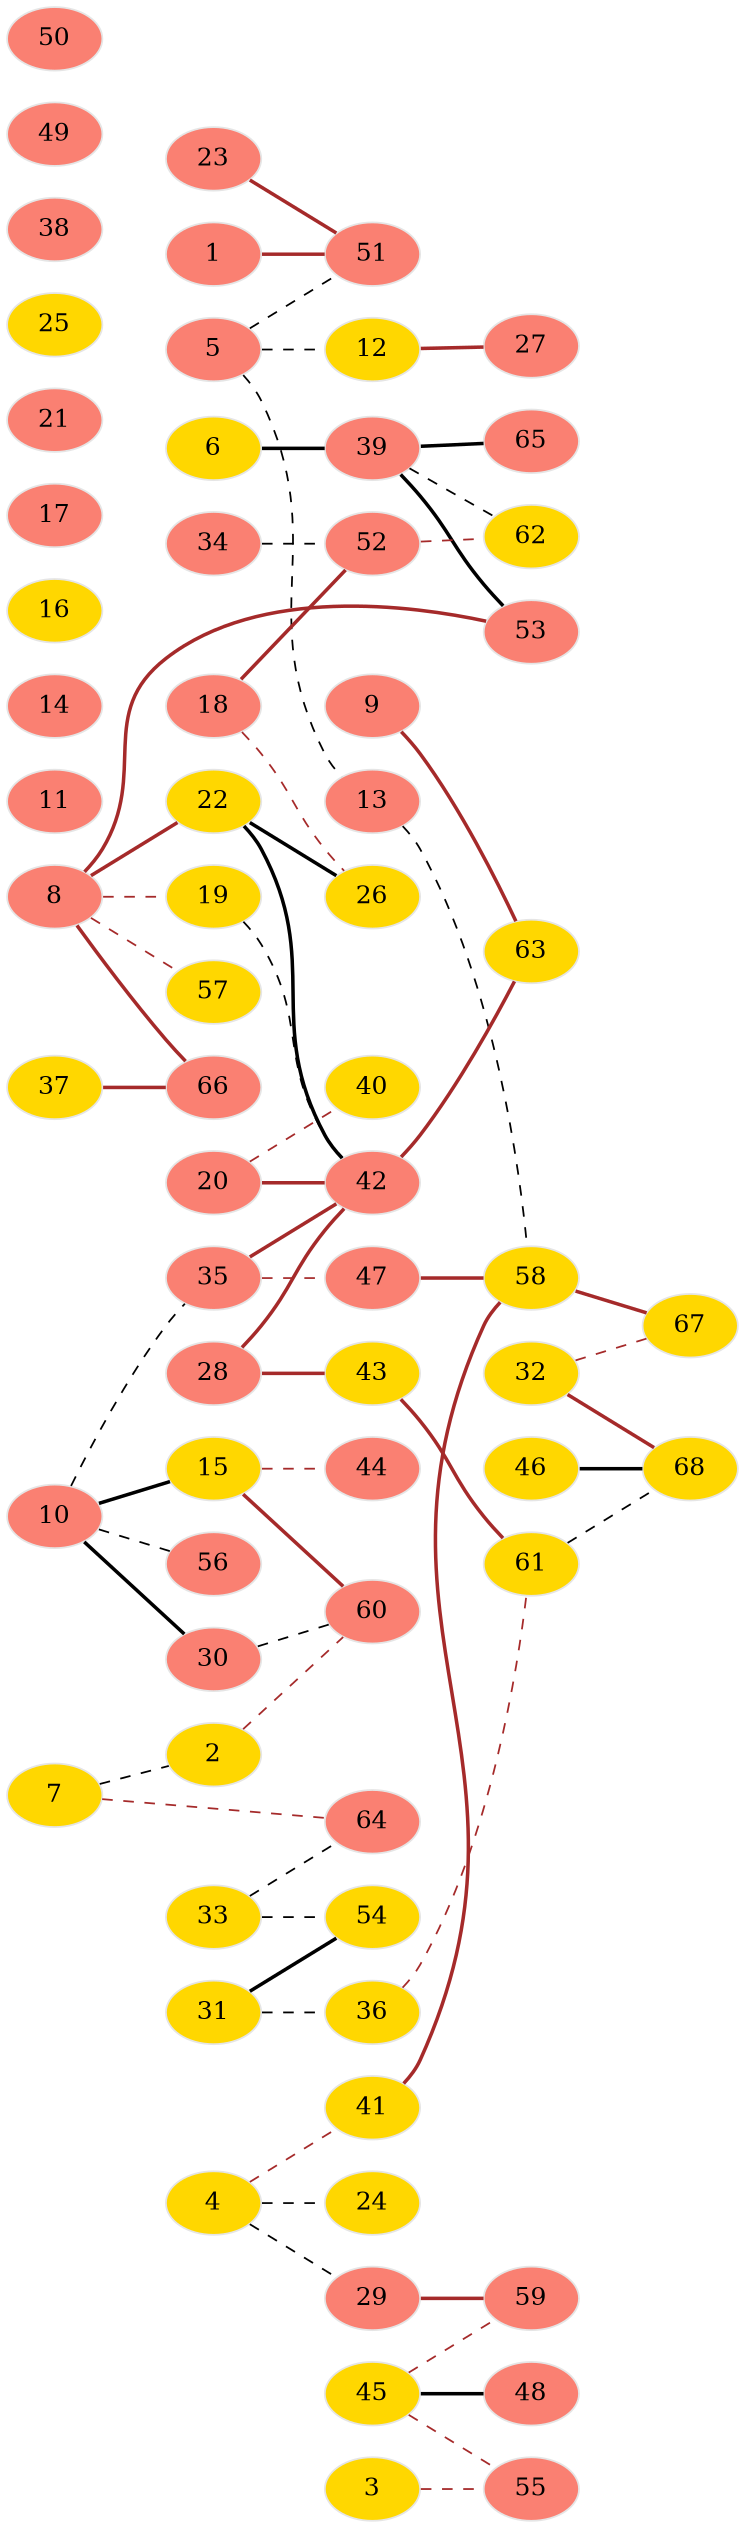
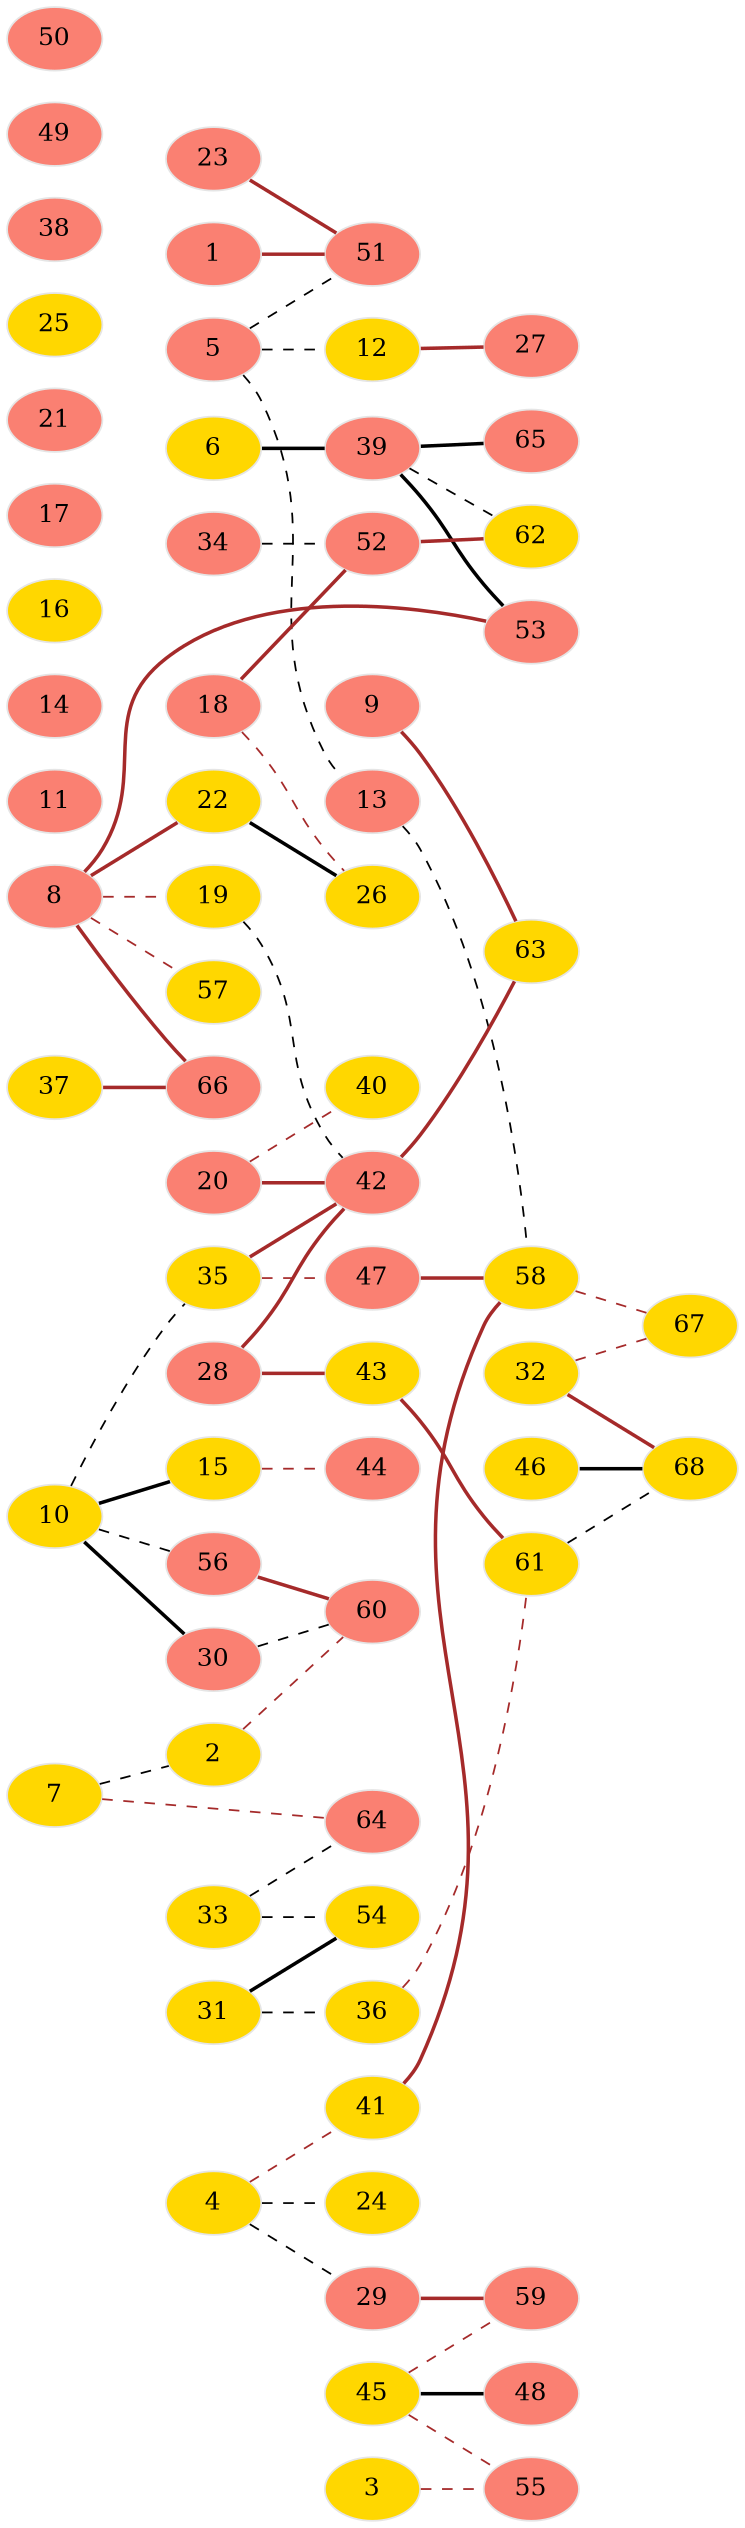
  graph {
    rankdir=LR
    node [color=gray90 fillcolor=salmon style=filled]
    edge [color=brown style=bold]
    1
    51
    2 [fillcolor=gold]
    60
    3 [fillcolor=gold]
    55
    4 [fillcolor=gold]
    24 [fillcolor=gold]
    29
    41 [fillcolor=gold]
    59
    58 [fillcolor=gold]
    5
    12 [fillcolor=gold]
    13
    27
    6 [fillcolor=gold]
    39
    53
    62 [fillcolor=gold]
    65
    7 [fillcolor=gold]
    64
    19 [fillcolor=gold]
    8
    22 [fillcolor=gold]
    57 [fillcolor=gold]
    66
    42
    26 [fillcolor=gold]
    63 [fillcolor=gold]
    9
    15 [fillcolor=gold]
-   10
+   10 [fillcolor=gold]
    30
-   35
+   35 [fillcolor=gold]
    56
    44
    47
    11
    67 [fillcolor=gold]
    14
    16 [fillcolor=gold]
    17
    18
    52
    20
    40 [fillcolor=gold]
    21
    23
    25 [fillcolor=gold]
    28
    43 [fillcolor=gold]
    61 [fillcolor=gold]
    31 [fillcolor=gold]
    36 [fillcolor=gold]
    54 [fillcolor=gold]
    32 [fillcolor=gold]
    68 [fillcolor=gold]
    33 [fillcolor=gold]
    34
    37 [fillcolor=gold]
    38
    45 [fillcolor=gold]
    48
    46 [fillcolor=gold]
    49
    50
    1 -- 51
    2 -- 60 [style=dashed]
    3 -- 55 [style=dashed]
    4 -- 24 [color=black style=dashed]
    4 -- 29 [color=black style=dashed]
    4 -- 41 [style=dashed]
    29 -- 59
    41 -- 58
-   58 -- 67
+   58 -- 67 [style=dashed]
    5 -- 51 [color=black style=dashed]
    5 -- 12 [color=black style=dashed]
    5 -- 13 [color=black style=dashed]
    12 -- 27
    13 -- 58 [color=black style=dashed]
    6 -- 39 [color=black]
    39 -- 53 [color=black]
    39 -- 62 [color=black style=dashed]
    39 -- 65 [color=black]
    7 -- 2 [color=black style=dashed]
    7 -- 64 [style=dashed]
    19 -- 42 [color=black style=dashed]
    8 -- 53
    8 -- 19 [style=dashed]
    8 -- 22
    8 -- 57 [style=dashed]
    8 -- 66
-   22 -- 42 [color=black]
    22 -- 26 [color=black]
    42 -- 63
    9 -- 63
-   15 -- 60
+   56 -- 60
    15 -- 44 [style=dashed]
    10 -- 15 [color=black]
    10 -- 30 [color=black]
    10 -- 35 [color=black style=dashed]
    10 -- 56 [color=black style=dashed]
    30 -- 60 [color=black style=dashed]
    35 -- 42
    35 -- 47 [style=dashed]
    47 -- 58
    18 -- 26 [style=dashed]
    18 -- 52
-   52 -- 62 [style=dashed]
+   52 -- 62
    20 -- 42
    20 -- 40 [style=dashed]
    23 -- 51
    28 -- 42
    28 -- 43
    43 -- 61
    61 -- 68 [color=black style=dashed]
    31 -- 36 [color=black style=dashed]
    31 -- 54 [color=black]
    36 -- 61 [style=dashed]
    32 -- 67 [style=dashed]
    32 -- 68
    33 -- 64 [color=black style=dashed]
    33 -- 54 [color=black style=dashed]
    34 -- 52 [color=black style=dashed]
    37 -- 66
    45 -- 55 [style=dashed]
    45 -- 59 [style=dashed]
    45 -- 48 [color=black]
    46 -- 68 [color=black]
  }
